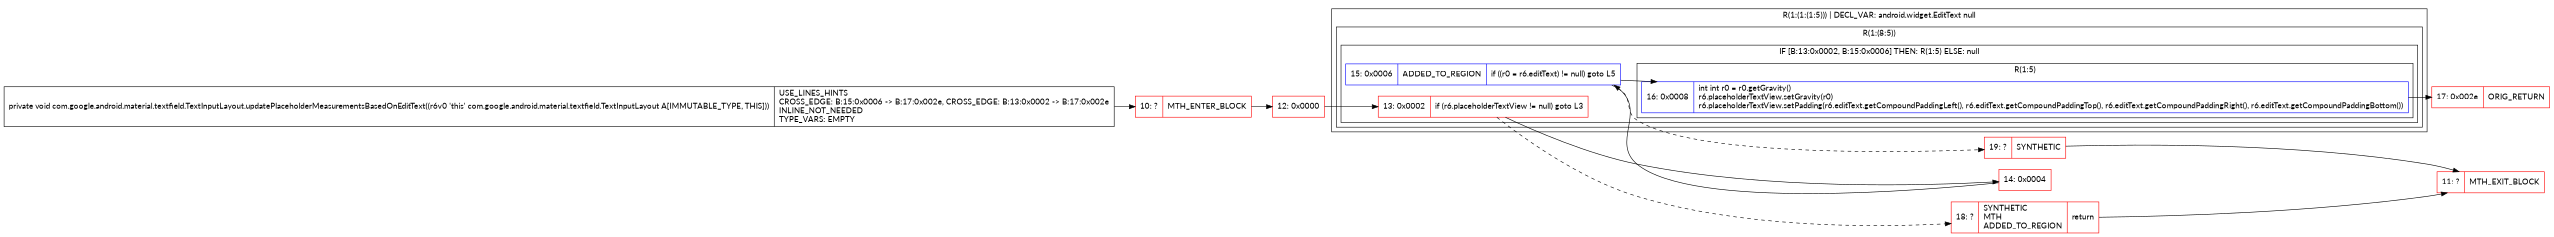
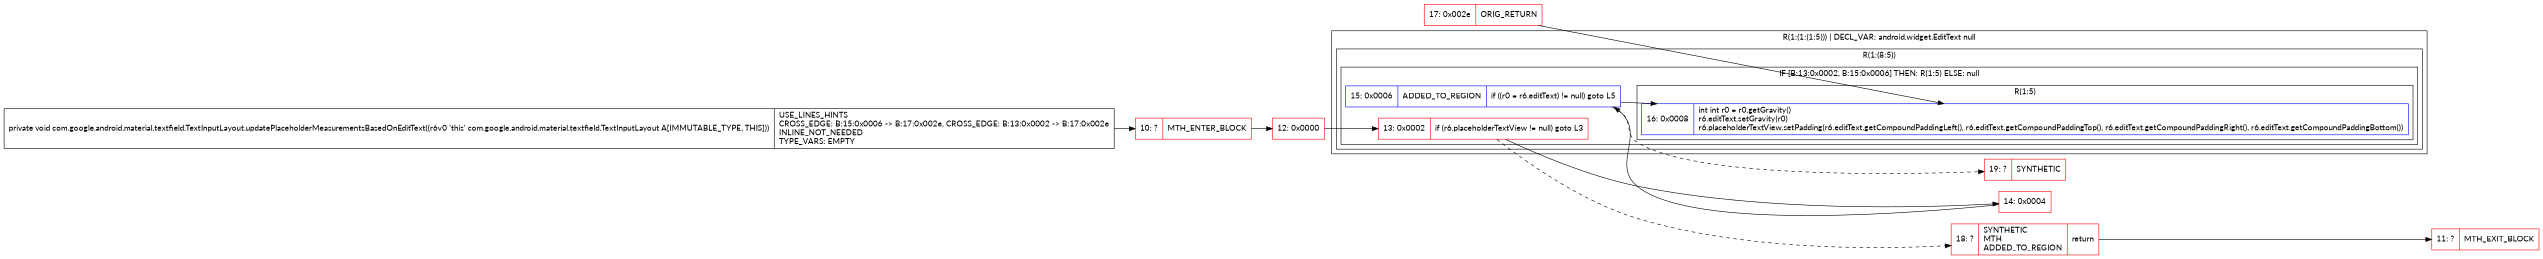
  digraph {
    fontname=Lato
    rankdir=LR
    node [color=red fontname=Lato shape=record]
    edge [fontname=Lato]
-   n1 [color=blue label="{16\:\ 0x0008|int int r0 = r0.getGravity()\lr6.placeholderTextView.setGravity(r0)\lr6.placeholderTextView.setPadding(r6.editText.getCompoundPaddingLeft(), r6.editText.getCompoundPaddingTop(), r6.editText.getCompoundPaddingRight(), r6.editText.getCompoundPaddingBottom())\l}"]
+   n1 [color=blue label="{16\:\ 0x0008|int int r0 = r0.getGravity()\lr6.editText.setGravity(r0)\lr6.placeholderTextView.setPadding(r6.editText.getCompoundPaddingLeft(), r6.editText.getCompoundPaddingTop(), r6.editText.getCompoundPaddingRight(), r6.editText.getCompoundPaddingBottom())\l}"]
    n2 [label="{13\:\ 0x0002|if (r6.placeholderTextView != null) goto L3\l}"]
    n3 [color=blue label="{15\:\ 0x0006|ADDED_TO_REGION\l|if ((r0 = r6.editText) != null) goto L5\l}"]
    n4 [label="{17\:\ 0x002e|ORIG_RETURN\l}"]
    n5 [label="{14\:\ 0x0004}"]
    n6 [label="{18\:\ ?|SYNTHETIC\lMTH\lADDED_TO_REGION\l|return\l}"]
    n7 [label="{19\:\ ?|SYNTHETIC\l}"]
    n8 [label="{11\:\ ?|MTH_EXIT_BLOCK\l}"]
    n9 [label="{10\:\ ?|MTH_ENTER_BLOCK\l}"]
    n10 [label="{12\:\ 0x0000}"]
    n11 [label="{private void com.google.android.material.textfield.TextInputLayout.updatePlaceholderMeasurementsBasedOnEditText((r6v0 'this' com.google.android.material.textfield.TextInputLayout A[IMMUTABLE_TYPE, THIS]))  | USE_LINES_HINTS\lCROSS_EDGE: B:15:0x0006 \-\> B:17:0x002e, CROSS_EDGE: B:13:0x0002 \-\> B:17:0x002e\lINLINE_NOT_NEEDED\lTYPE_VARS: EMPTY\l}" color=""]
    subgraph cluster_1 {
      label="R(1:(1:(1:5))) | DECL_VAR: android.widget.EditText null\l"
      subgraph cluster_2 {
        label="R(1:(8:5))"
        subgraph cluster_3 {
          label="IF [B:13:0x0002, B:15:0x0006] THEN: R(1:5) ELSE: null"
          n2
          n3
          subgraph cluster_4 {
            label="R(1:5)"
            n1
          }
        }
      }
    }
-   n1 -> n4
+   n4 -> n1
    n2 -> n5
    n2 -> n6 [style=dashed]
    n3 -> n1
    n3 -> n7 [style=dashed]
    n5 -> n3
    n6 -> n8
-   n7 -> n8
    n9 -> n10
    n10 -> n2
    n11 -> n9
  }
